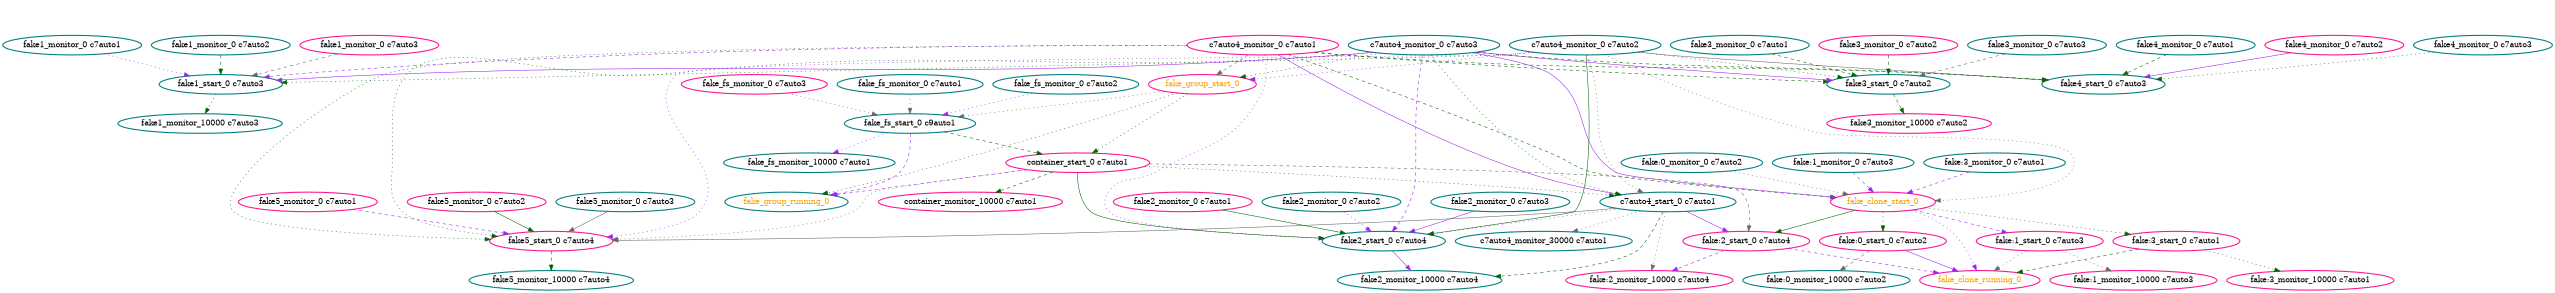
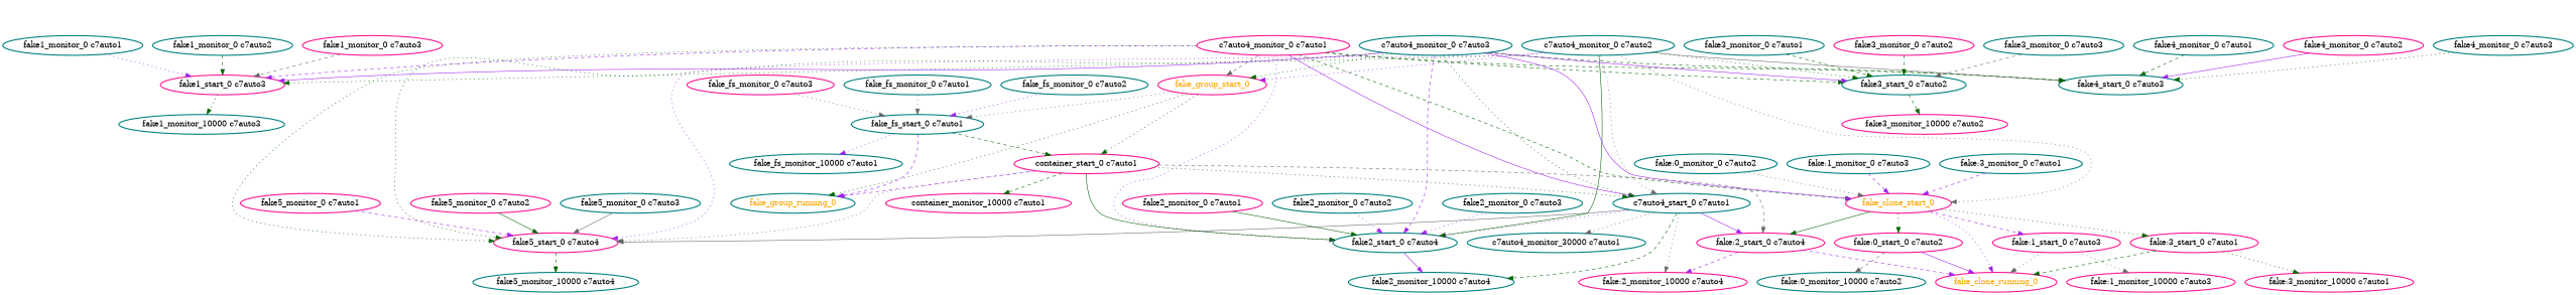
  digraph {
    node [color=teal fontcolor=black style=bold]
    edge [color=darkgreen style=dotted]
    "c7auto4_start_0 c7auto1"
    "c7auto4_monitor_0 c7auto1" [color=deeppink]
-   "fake1_start_0 c7auto3"
+   "fake1_start_0 c7auto3" [color=deeppink]
    "fake2_start_0 c7auto4"
    "fake3_start_0 c7auto2"
    "fake4_start_0 c7auto3"
    "fake5_start_0 c7auto4" [color=deeppink]
    fake_clone_start_0 [color=deeppink fontcolor=orange]
    fake_group_start_0 [color=deeppink fontcolor=orange]
    "c7auto4_monitor_30000 c7auto1"
    "fake2_monitor_10000 c7auto4"
    "fake:2_monitor_10000 c7auto4" [color=deeppink]
    "fake:2_start_0 c7auto4" [color=deeppink]
    "fake1_monitor_10000 c7auto3"
    "fake3_monitor_10000 c7auto2" [color=deeppink]
    "fake5_monitor_10000 c7auto4"
    "fake:0_start_0 c7auto2" [color=deeppink]
    fake_clone_running_0 [color=deeppink fontcolor=orange]
    "fake:1_start_0 c7auto3" [color=deeppink]
    "fake:3_start_0 c7auto1" [color=deeppink]
    "container_start_0 c7auto1" [color=deeppink]
    fake_group_running_0 [fontcolor=orange]
-   "fake_fs_start_0 c7auto1" [label="fake_fs_start_0 c9auto1"]
+   "fake_fs_start_0 c7auto1"
    "fake:0_monitor_10000 c7auto2"
    "fake:1_monitor_10000 c7auto3" [color=deeppink]
    "fake:3_monitor_10000 c7auto1" [color=deeppink]
    "container_monitor_10000 c7auto1" [color=deeppink]
    "fake_fs_monitor_10000 c7auto1"
    "c7auto4_monitor_0 c7auto2"
    "c7auto4_monitor_0 c7auto3"
    "fake1_monitor_0 c7auto1"
    "fake1_monitor_0 c7auto2"
    "fake1_monitor_0 c7auto3" [color=deeppink]
    "fake2_monitor_0 c7auto1" [color=deeppink]
    "fake2_monitor_0 c7auto2"
    "fake2_monitor_0 c7auto3"
    "fake3_monitor_0 c7auto1"
    "fake3_monitor_0 c7auto2" [color=deeppink]
    "fake3_monitor_0 c7auto3"
    "fake4_monitor_0 c7auto1"
    "fake4_monitor_0 c7auto2" [color=deeppink]
    "fake4_monitor_0 c7auto3"
    "fake5_monitor_0 c7auto1" [color=deeppink]
    "fake5_monitor_0 c7auto2" [color=deeppink]
    "fake5_monitor_0 c7auto3"
    "fake:0_monitor_0 c7auto2"
    "fake:1_monitor_0 c7auto3"
    "fake:3_monitor_0 c7auto1"
    "fake_fs_monitor_0 c7auto1"
    "fake_fs_monitor_0 c7auto2"
    "fake_fs_monitor_0 c7auto3" [color=deeppink]
    "c7auto4_start_0 c7auto1" -> "fake2_start_0 c7auto4" [color=purple]
    "c7auto4_start_0 c7auto1" -> "fake5_start_0 c7auto4" [color=gray40 style=solid]
    "c7auto4_start_0 c7auto1" -> "c7auto4_monitor_30000 c7auto1" [color=gray40]
    "c7auto4_start_0 c7auto1" -> "fake2_monitor_10000 c7auto4" [style=dashed]
    "c7auto4_start_0 c7auto1" -> "fake:2_monitor_10000 c7auto4" [color=gray40]
    "c7auto4_start_0 c7auto1" -> "fake:2_start_0 c7auto4" [color=purple style=solid]
    "c7auto4_monitor_0 c7auto1" -> "c7auto4_start_0 c7auto1" [color=purple style=solid]
    "c7auto4_monitor_0 c7auto1" -> "fake1_start_0 c7auto3" [color=purple style=dashed]
    "c7auto4_monitor_0 c7auto1" -> "fake2_start_0 c7auto4" [color=purple]
    "c7auto4_monitor_0 c7auto1" -> "fake3_start_0 c7auto2" [style=dashed]
    "c7auto4_monitor_0 c7auto1" -> "fake4_start_0 c7auto3" [style=dashed]
    "c7auto4_monitor_0 c7auto1" -> "fake5_start_0 c7auto4"
    "c7auto4_monitor_0 c7auto1" -> fake_clone_start_0 [style=dashed]
    "c7auto4_monitor_0 c7auto1" -> fake_group_start_0 [color=gray40 style=dashed]
    "fake1_start_0 c7auto3" -> "fake1_monitor_10000 c7auto3"
    "fake2_start_0 c7auto4" -> "fake2_monitor_10000 c7auto4" [color=purple style=solid]
    "fake3_start_0 c7auto2" -> "fake3_monitor_10000 c7auto2" [style=dashed]
    "fake5_start_0 c7auto4" -> "fake5_monitor_10000 c7auto4" [style=dashed]
    fake_clone_start_0 -> "fake:2_start_0 c7auto4" [style=solid]
    fake_clone_start_0 -> "fake:0_start_0 c7auto2"
    fake_clone_start_0 -> fake_clone_running_0 [color=purple]
    fake_clone_start_0 -> "fake:1_start_0 c7auto3" [color=purple style=dashed]
    fake_clone_start_0 -> "fake:3_start_0 c7auto1"
    fake_group_start_0 -> "container_start_0 c7auto1"
    fake_group_start_0 -> fake_group_running_0
    fake_group_start_0 -> "fake_fs_start_0 c7auto1" [color=gray40]
    "fake:2_start_0 c7auto4" -> "fake:2_monitor_10000 c7auto4" [color=purple style=dashed]
    "fake:2_start_0 c7auto4" -> fake_clone_running_0 [color=purple style=dashed]
    "fake:0_start_0 c7auto2" -> fake_clone_running_0 [color=purple style=solid]
    "fake:0_start_0 c7auto2" -> "fake:0_monitor_10000 c7auto2" [color=gray40 style=dashed]
    "fake:1_start_0 c7auto3" -> fake_clone_running_0 [color=gray40]
    "fake:1_start_0 c7auto3" -> "fake:1_monitor_10000 c7auto3" [color=gray40]
    "fake:3_start_0 c7auto1" -> fake_clone_running_0 [style=dashed]
    "fake:3_start_0 c7auto1" -> "fake:3_monitor_10000 c7auto1"
    "container_start_0 c7auto1" -> "c7auto4_start_0 c7auto1"
    "container_start_0 c7auto1" -> "fake2_start_0 c7auto4" [style=solid]
    "container_start_0 c7auto1" -> "fake5_start_0 c7auto4" [color=gray40]
    "container_start_0 c7auto1" -> "fake:2_start_0 c7auto4" [color=gray40 style=dashed]
    "container_start_0 c7auto1" -> fake_group_running_0 [color=purple style=dashed]
    "container_start_0 c7auto1" -> "container_monitor_10000 c7auto1" [style=dashed]
    "fake_fs_start_0 c7auto1" -> "container_start_0 c7auto1" [style=dashed]
    "fake_fs_start_0 c7auto1" -> fake_group_running_0 [color=purple style=dashed]
    "fake_fs_start_0 c7auto1" -> "fake_fs_monitor_10000 c7auto1" [color=purple]
    "c7auto4_monitor_0 c7auto2" -> "c7auto4_start_0 c7auto1" [color=gray40]
    "c7auto4_monitor_0 c7auto2" -> "fake1_start_0 c7auto3"
    "c7auto4_monitor_0 c7auto2" -> "fake2_start_0 c7auto4" [style=solid]
    "c7auto4_monitor_0 c7auto2" -> "fake3_start_0 c7auto2"
    "c7auto4_monitor_0 c7auto2" -> "fake4_start_0 c7auto3" [color=gray40 style=solid]
    "c7auto4_monitor_0 c7auto2" -> "fake5_start_0 c7auto4" [color=purple]
    "c7auto4_monitor_0 c7auto2" -> fake_clone_start_0 [color=gray40]
    "c7auto4_monitor_0 c7auto2" -> fake_group_start_0 [color=purple]
    "c7auto4_monitor_0 c7auto3" -> "c7auto4_start_0 c7auto1"
    "c7auto4_monitor_0 c7auto3" -> "fake1_start_0 c7auto3" [color=purple style=solid]
    "c7auto4_monitor_0 c7auto3" -> "fake2_start_0 c7auto4" [color=purple style=dashed]
    "c7auto4_monitor_0 c7auto3" -> "fake3_start_0 c7auto2" [color=purple style=solid]
    "c7auto4_monitor_0 c7auto3" -> "fake4_start_0 c7auto3" [style=dashed]
    "c7auto4_monitor_0 c7auto3" -> "fake5_start_0 c7auto4"
    "c7auto4_monitor_0 c7auto3" -> fake_clone_start_0 [color=purple style=solid]
    "c7auto4_monitor_0 c7auto3" -> fake_group_start_0
    "fake1_monitor_0 c7auto1" -> "fake1_start_0 c7auto3" [color=purple]
    "fake1_monitor_0 c7auto2" -> "fake1_start_0 c7auto3" [style=dashed]
    "fake1_monitor_0 c7auto3" -> "fake1_start_0 c7auto3" [color=gray40 style=dashed]
    "fake2_monitor_0 c7auto1" -> "fake2_start_0 c7auto4" [style=solid]
    "fake2_monitor_0 c7auto2" -> "fake2_start_0 c7auto4" [color=purple]
-   "fake2_monitor_0 c7auto3" -> "fake2_start_0 c7auto4" [color=purple style=solid]
+   "fake2_monitor_0 c7auto3" -> "fake2_start_0 c7auto4" [color=purple]
    "fake3_monitor_0 c7auto1" -> "fake3_start_0 c7auto2" [style=dashed]
    "fake3_monitor_0 c7auto2" -> "fake3_start_0 c7auto2" [style=dashed]
    "fake3_monitor_0 c7auto3" -> "fake3_start_0 c7auto2" [color=gray40 style=dashed]
    "fake4_monitor_0 c7auto1" -> "fake4_start_0 c7auto3" [style=dashed]
    "fake4_monitor_0 c7auto2" -> "fake4_start_0 c7auto3" [color=purple style=solid]
    "fake4_monitor_0 c7auto3" -> "fake4_start_0 c7auto3"
    "fake5_monitor_0 c7auto1" -> "fake5_start_0 c7auto4" [color=purple style=dashed]
    "fake5_monitor_0 c7auto2" -> "fake5_start_0 c7auto4" [style=solid]
    "fake5_monitor_0 c7auto3" -> "fake5_start_0 c7auto4" [color=gray40 style=solid]
    "fake:0_monitor_0 c7auto2" -> fake_clone_start_0 [color=gray40]
    "fake:1_monitor_0 c7auto3" -> fake_clone_start_0 [color=purple style=dashed]
    "fake:3_monitor_0 c7auto1" -> fake_clone_start_0 [color=purple style=dashed]
    "fake_fs_monitor_0 c7auto1" -> "fake_fs_start_0 c7auto1" [color=gray40]
    "fake_fs_monitor_0 c7auto2" -> "fake_fs_start_0 c7auto1" [color=purple]
    "fake_fs_monitor_0 c7auto3" -> "fake_fs_start_0 c7auto1" [color=gray40]
  }
